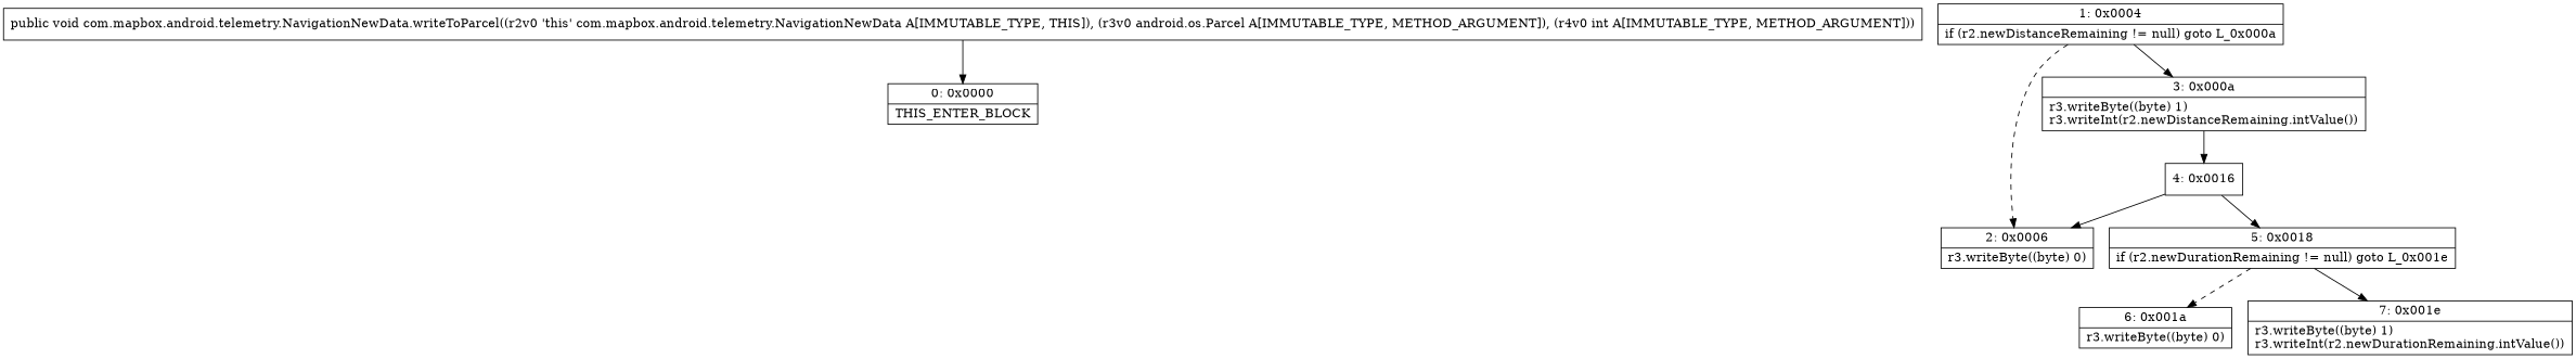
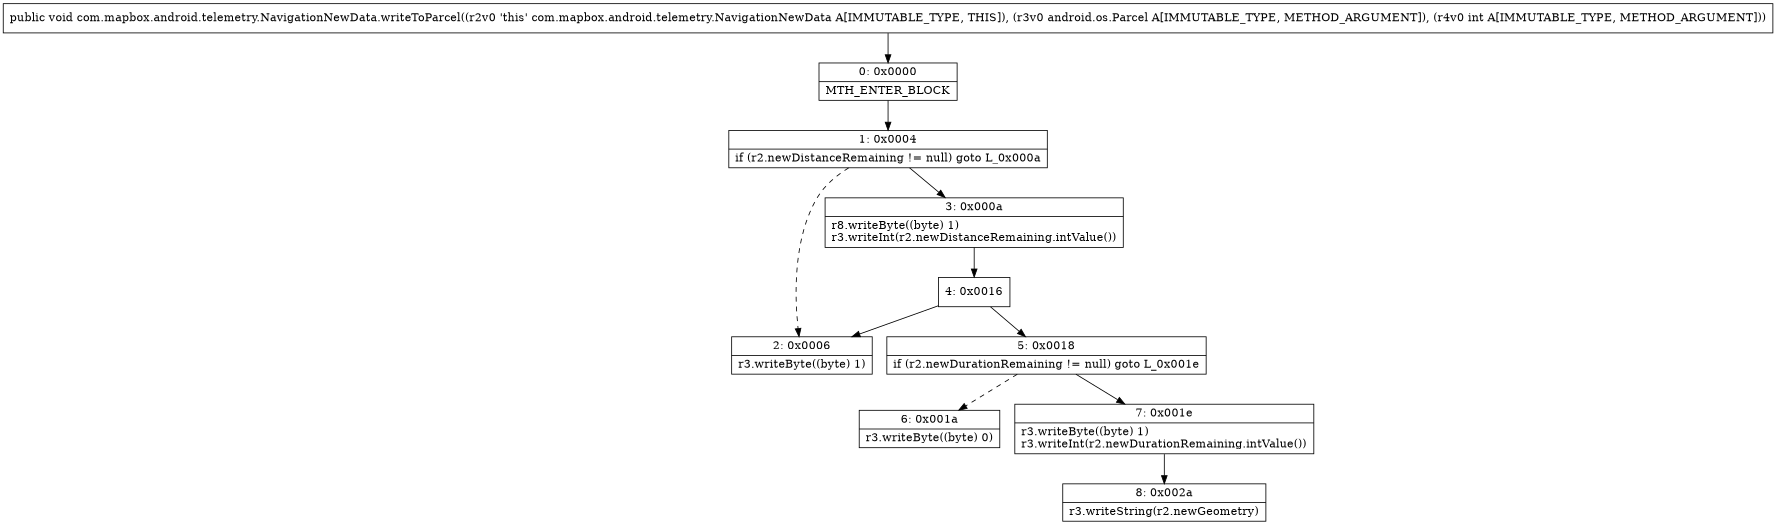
  digraph {
    node [shape=record]
-   n1 [label="{0\:\ 0x0000|THIS_ENTER_BLOCK\l}"]
+   n1 [label="{0\:\ 0x0000|MTH_ENTER_BLOCK\l}"]
    n2 [label="{1\:\ 0x0004|if (r2.newDistanceRemaining != null) goto L_0x000a\l}"]
-   n3 [label="{2\:\ 0x0006|r3.writeByte((byte) 0)\l}"]
-   n4 [label="{3\:\ 0x000a|r3.writeByte((byte) 1)\lr3.writeInt(r2.newDistanceRemaining.intValue())\l}"]
+   n3 [label="{2\:\ 0x0006|r3.writeByte((byte) 1)\l}"]
+   n4 [label="{3\:\ 0x000a|r8.writeByte((byte) 1)\lr3.writeInt(r2.newDistanceRemaining.intValue())\l}"]
    n5 [label="{4\:\ 0x0016}"]
    n6 [label="{5\:\ 0x0018|if (r2.newDurationRemaining != null) goto L_0x001e\l}"]
    n7 [label="{6\:\ 0x001a|r3.writeByte((byte) 0)\l}"]
    n8 [label="{7\:\ 0x001e|r3.writeByte((byte) 1)\lr3.writeInt(r2.newDurationRemaining.intValue())\l}"]
+   n9 [label="{8\:\ 0x002a|r3.writeString(r2.newGeometry)\l}"]
    n10 [label="{public void com.mapbox.android.telemetry.NavigationNewData.writeToParcel((r2v0 'this' com.mapbox.android.telemetry.NavigationNewData A[IMMUTABLE_TYPE, THIS]), (r3v0 android.os.Parcel A[IMMUTABLE_TYPE, METHOD_ARGUMENT]), (r4v0 int A[IMMUTABLE_TYPE, METHOD_ARGUMENT])) }"]
+   n1 -> n2
    n2 -> n3 [style=dashed]
    n2 -> n4
    n4 -> n5
    n5 -> n3
    n5 -> n6
    n6 -> n7 [style=dashed]
    n6 -> n8
+   n8 -> n9
    n10 -> n1
  }
